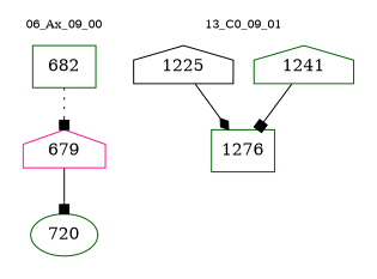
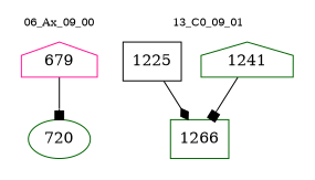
  digraph {
    node [color=darkgreen shape=house]
    edge [arrowhead=box color=black style=solid]
-   n1 [label=682 shape=box]
    n2 [color=deeppink label=679]
    n3 [label=720 shape=ellipse]
    n4 [label=1241]
-   n5 [color=black label=1225]
-   n6 [label=1276 shape=box]
+   n5 [color=black label=1225 shape=box]
+   n6 [label=1266 shape=box]
    subgraph cluster_1 {
      color=white
      fontsize=10
      label="06_Ax_09_00"
-     n1
      n2
      n3
    }
    subgraph cluster_2 {
      color=white
      fontsize=10
      label="13_C0_09_01"
      n4
      n5
      n6
    }
-   n1 -> n2 [style=dotted]
    n2 -> n3
    n4 -> n6
    n5 -> n6 [arrowhead=diamond]
  }
